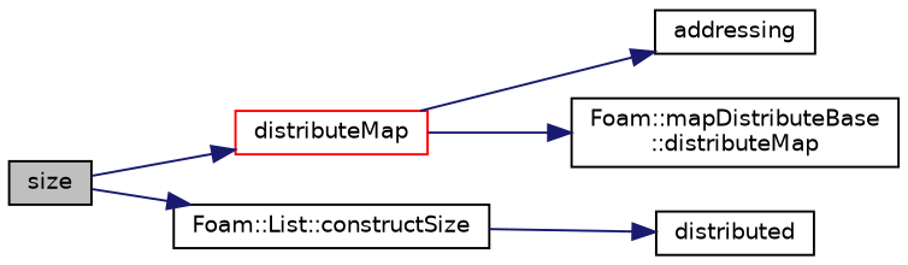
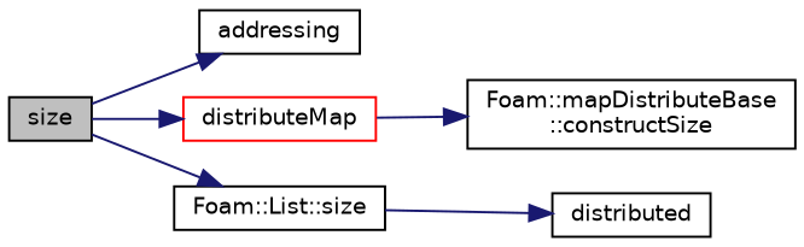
  digraph {
    rankdir=LR
    node [color=black fontname=Helvetica fontsize=10 shape=record]
    edge [color=midnightblue fontname=Helvetica fontsize=10 labelfontname=Helvetica labelfontsize=10 style=solid]
    n1 [fillcolor=grey75 fontcolor=black height=0.2 label=size style=filled width=0.4]
    n2 [height=0.2 label=addressing width=0.4]
    n3 [color=red height=0.2 label=distributeMap width=0.4]
-   n4 [height=0.2 label="Foam::List::constructSize" width=0.4]
-   n5 [height=0.2 label="Foam::mapDistributeBase\l::distributeMap" width=0.4]
+   n4 [height=0.2 label="Foam::List::size" width=0.4]
+   n5 [height=0.2 label="Foam::mapDistributeBase\l::constructSize" width=0.4]
    n6 [height=0.2 label=distributed width=0.4]
-   n3 -> n2
+   n1 -> n2
    n1 -> n3
    n1 -> n4
    n3 -> n5
    n4 -> n6
  }
